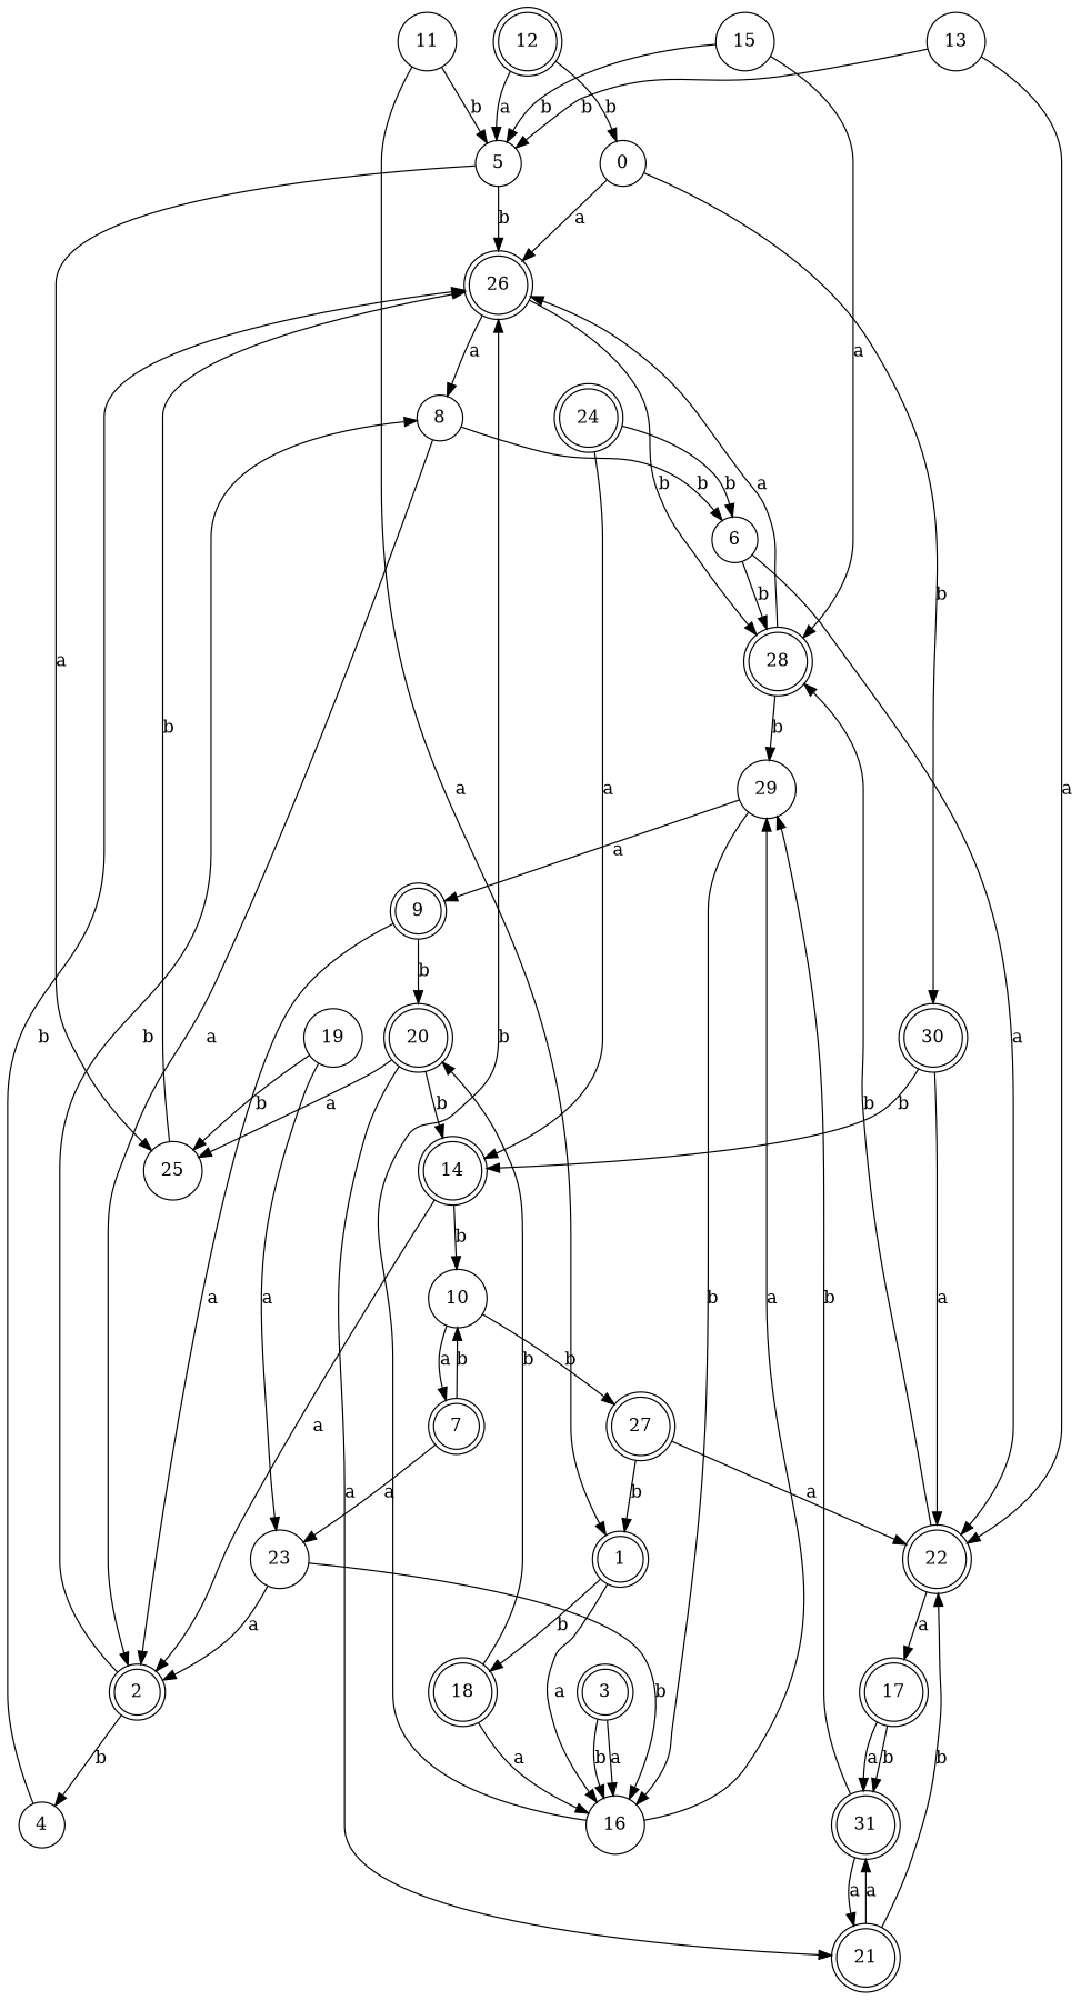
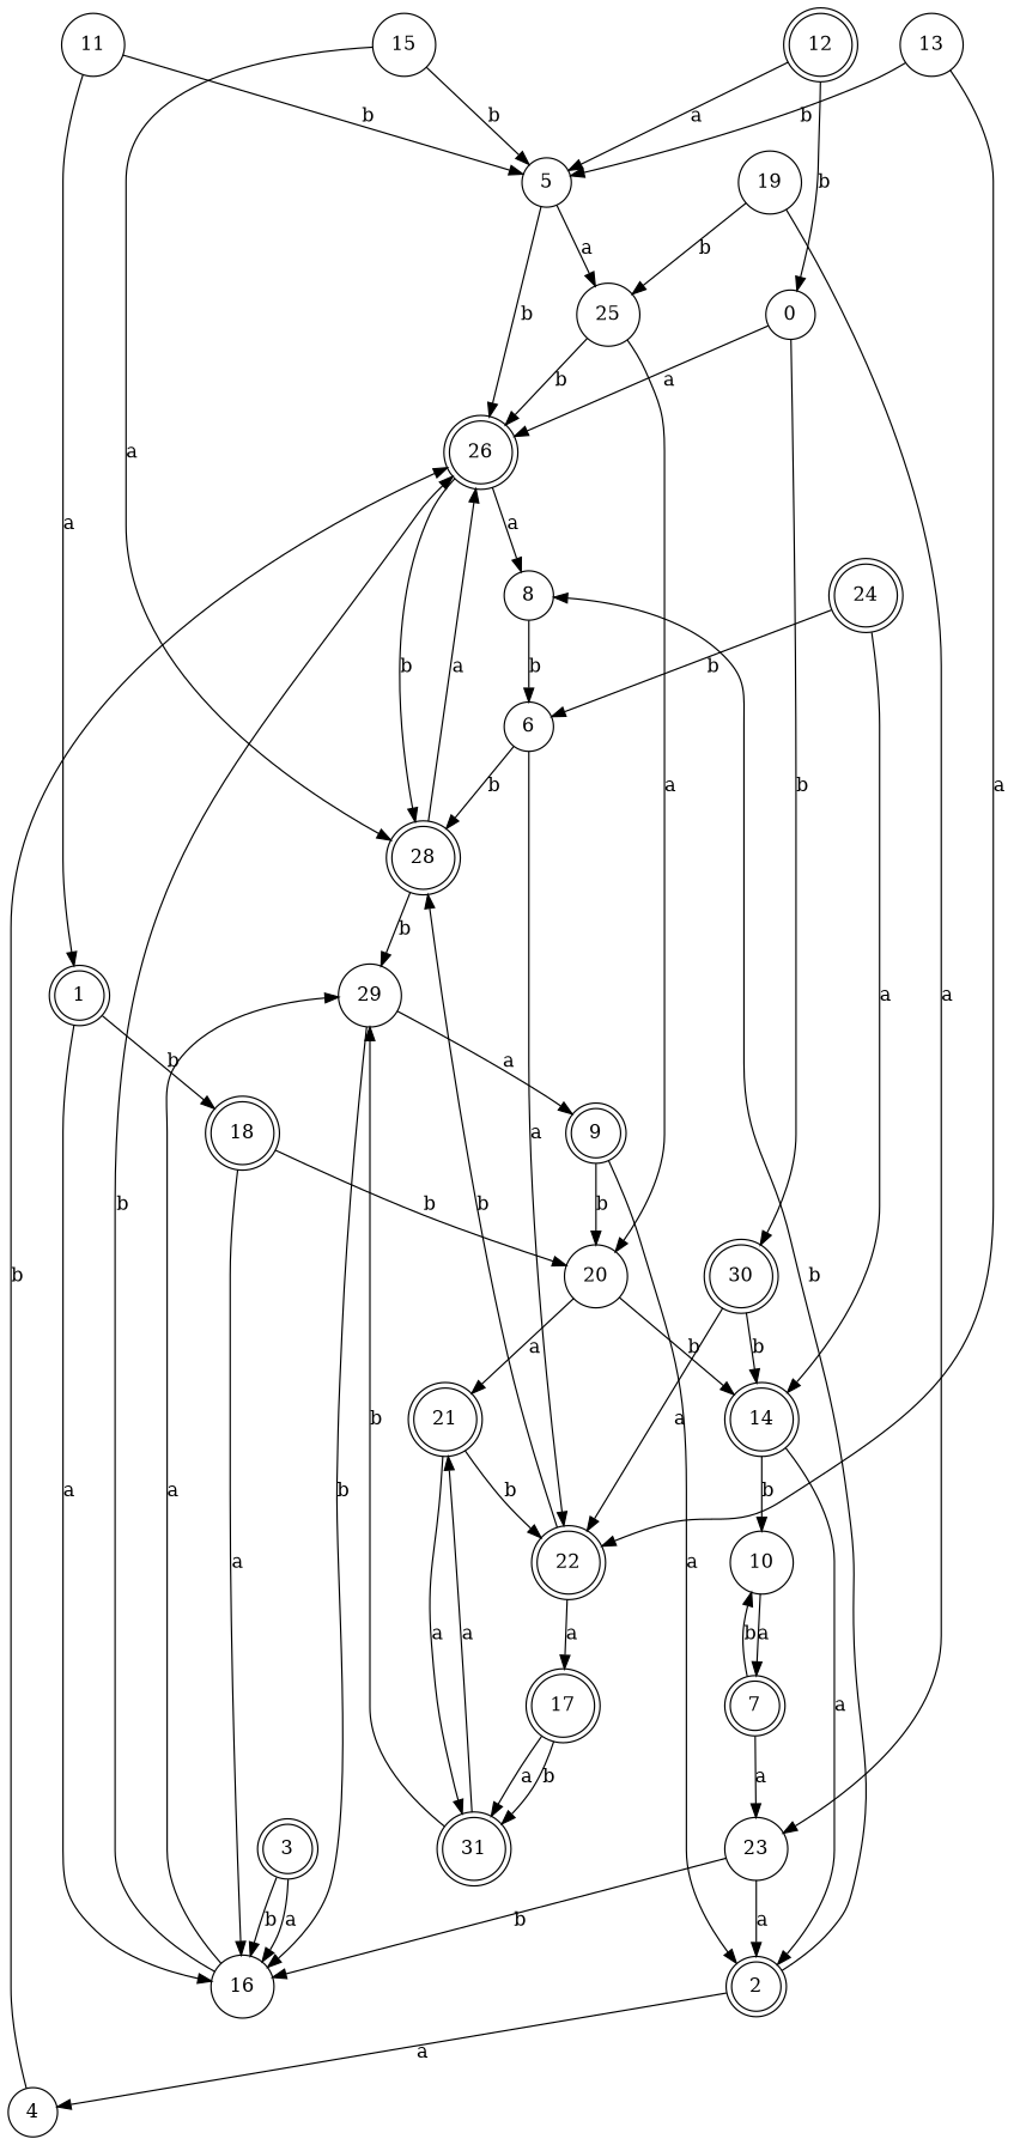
  digraph {
    rankdir=TB
    node [color=black fillcolor=white shape=doublecircle style="rounded,filled"]
    n1 [label=0 shape=circle style=filled]
    n2 [label=26]
    n3 [label=30]
    n4 [label=8 shape=circle style=filled]
    n5 [label=28]
    n6 [label=22]
    n7 [label=14]
    n8 [label=1]
    n9 [label=16 shape=circle style=filled]
    n10 [label=18]
    n11 [label=29 shape=circle style=filled]
-   n12 [label=20]
+   n12 [label=20 shape=circle]
    n13 [label=2]
    n14 [label=4 shape=circle style=filled]
    n15 [label=6 shape=circle style=filled]
    n16 [label=3]
    n17 [label=23 shape=circle style=filled]
    n18 [label=5 shape=circle style=filled]
    n19 [label=25 shape=circle style=filled]
    n20 [label=17]
    n21 [label=7]
    n22 [label=10 shape=circle style=filled]
-   n23 [label=27]
    n24 [label=9]
    n25 [label=21]
    n26 [label=11 shape=circle style=filled]
    n27 [label=12]
    n28 [label=13 shape=circle style=filled]
    n29 [label=15 shape=circle style=filled]
    n30 [label=31]
    n31 [label=19 shape=circle style=filled]
    n32 [label=24]
    n1 -> n2 [label=a]
    n1 -> n3 [label=b]
    n2 -> n4 [label=a]
    n2 -> n5 [label=b]
    n3 -> n6 [label=a]
    n3 -> n7 [label=b]
-   n4 -> n13 [label=a]
    n4 -> n15 [label=b]
    n5 -> n2 [label=a]
    n5 -> n11 [label=b]
    n6 -> n5 [label=b]
    n6 -> n20 [label=a]
    n7 -> n13 [label=a]
    n7 -> n22 [label=b]
    n8 -> n9 [label=a]
    n8 -> n10 [label=b]
    n9 -> n2 [label=b]
    n9 -> n11 [label=a]
    n10 -> n9 [label=a]
    n10 -> n12 [label=b]
    n11 -> n9 [label=b]
    n11 -> n24 [label=a]
    n12 -> n7 [label=b]
    n12 -> n25 [label=a]
    n13 -> n4 [label=b]
-   n13 -> n14 [label=b]
+   n13 -> n14 [label=a]
    n14 -> n2 [label=b]
    n15 -> n5 [label=b]
    n15 -> n6 [label=a]
    n16 -> n9 [label=a]
    n16 -> n9 [label=b]
    n17 -> n9 [label=b]
    n17 -> n13 [label=a]
    n18 -> n2 [label=b]
    n18 -> n19 [label=a]
    n19 -> n2 [label=b]
-   n12 -> n19 [label=a]
+   n19 -> n12 [label=a]
    n20 -> n30 [label=a]
    n20 -> n30 [label=b]
    n21 -> n17 [label=a]
    n21 -> n22 [label=b]
    n22 -> n21 [label=a]
-   n22 -> n23 [label=b]
-   n23 -> n6 [label=a]
-   n23 -> n8 [label=b]
    n24 -> n12 [label=b]
    n24 -> n13 [label=a]
    n25 -> n6 [label=b]
    n25 -> n30 [label=a]
    n26 -> n8 [label=a]
    n26 -> n18 [label=b]
    n27 -> n1 [label=b]
    n27 -> n18 [label=a]
    n28 -> n6 [label=a]
    n28 -> n18 [label=b]
    n29 -> n5 [label=a]
    n29 -> n18 [label=b]
    n30 -> n11 [label=b]
    n30 -> n25 [label=a]
    n31 -> n17 [label=a]
    n31 -> n19 [label=b]
    n32 -> n7 [label=a]
    n32 -> n15 [label=b]
  }
